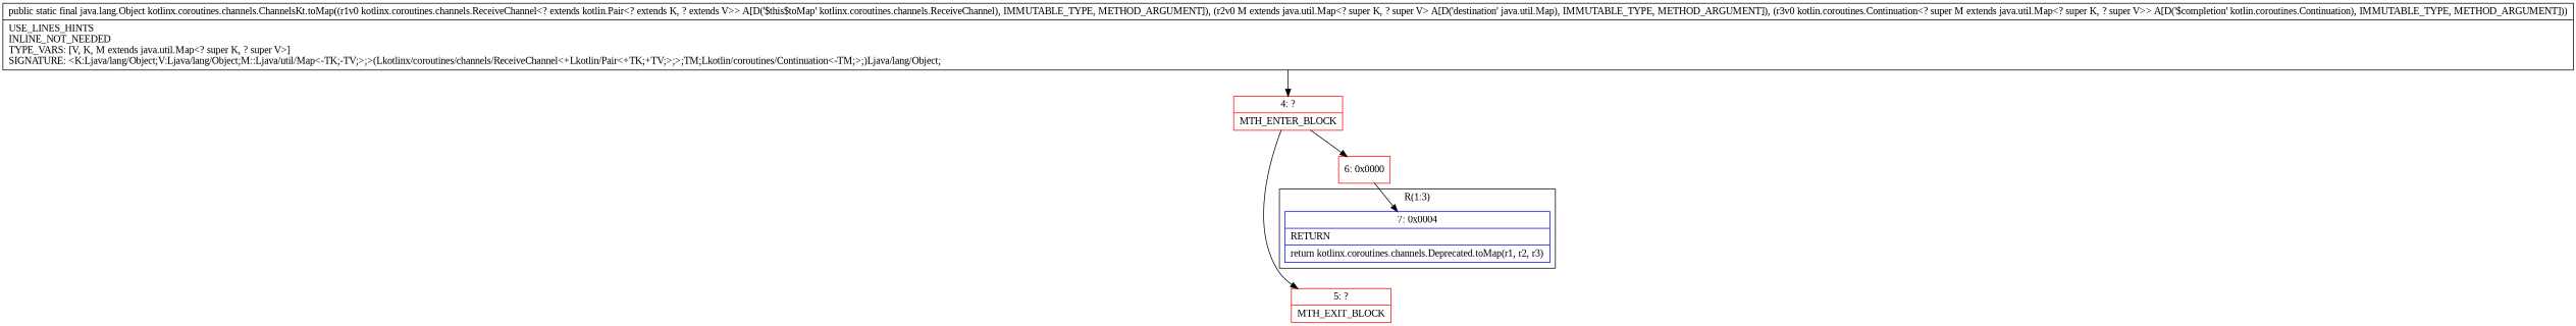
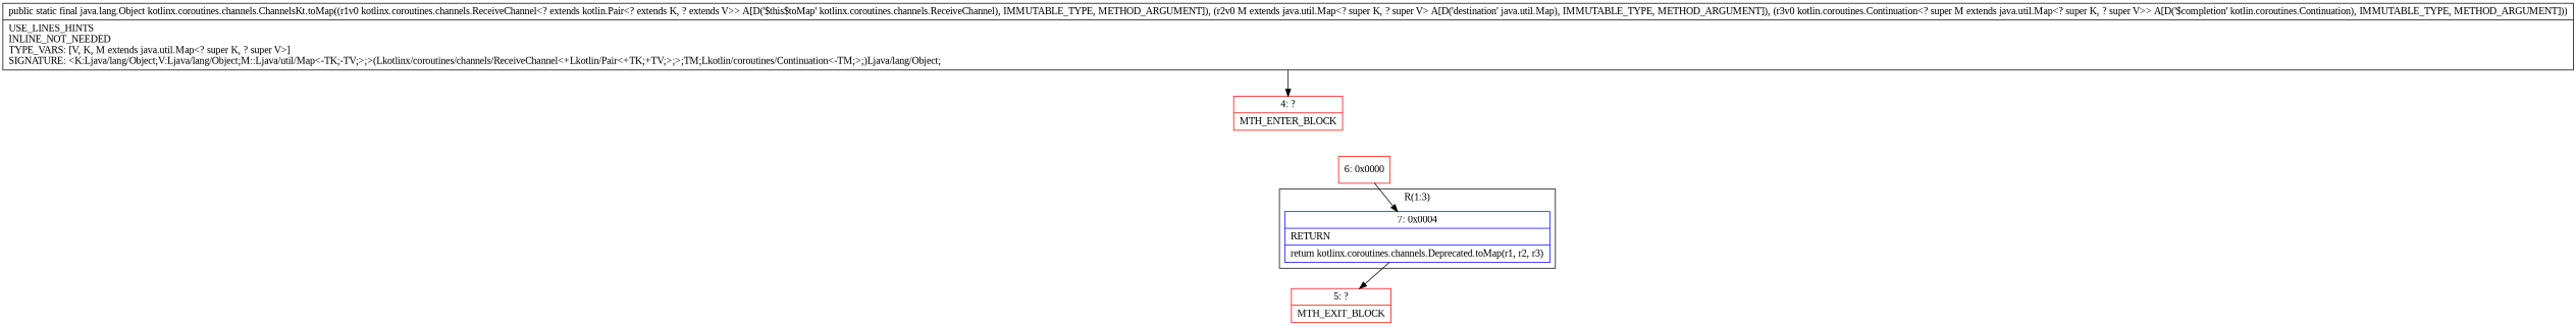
  digraph {
    fontname="Liberation Serif"
    node [color=red fontname="Liberation Serif" shape=record]
    edge [fontname="Liberation Serif"]
    n1 [color=blue label="{7\:\ 0x0004|RETURN\l|return kotlinx.coroutines.channels.Deprecated.toMap(r1, r2, r3)\l}"]
    n2 [label="{5\:\ ?|MTH_EXIT_BLOCK\l}"]
    n3 [label="{4\:\ ?|MTH_ENTER_BLOCK\l}"]
    n4 [label="{6\:\ 0x0000}"]
    n5 [label="{public static final java.lang.Object kotlinx.coroutines.channels.ChannelsKt.toMap((r1v0 kotlinx.coroutines.channels.ReceiveChannel\<? extends kotlin.Pair\<? extends K, ? extends V\>\> A[D('$this$toMap' kotlinx.coroutines.channels.ReceiveChannel), IMMUTABLE_TYPE, METHOD_ARGUMENT]), (r2v0 M extends java.util.Map\<? super K, ? super V\> A[D('destination' java.util.Map), IMMUTABLE_TYPE, METHOD_ARGUMENT]), (r3v0 kotlin.coroutines.Continuation\<? super M extends java.util.Map\<? super K, ? super V\>\> A[D('$completion' kotlin.coroutines.Continuation), IMMUTABLE_TYPE, METHOD_ARGUMENT]))  | USE_LINES_HINTS\lINLINE_NOT_NEEDED\lTYPE_VARS: [V, K, M extends java.util.Map\<? super K, ? super V\>]\lSIGNATURE: \<K:Ljava\/lang\/Object;V:Ljava\/lang\/Object;M::Ljava\/util\/Map\<\-TK;\-TV;\>;\>(Lkotlinx\/coroutines\/channels\/ReceiveChannel\<+Lkotlin\/Pair\<+TK;+TV;\>;\>;TM;Lkotlin\/coroutines\/Continuation\<\-TM;\>;)Ljava\/lang\/Object;\l}" color=""]
    subgraph cluster_1 {
      label="R(1:3)"
      n1
    }
-   n3 -> n2
-   n3 -> n4
+   n1 -> n2
    n4 -> n1
    n5 -> n3
  }
